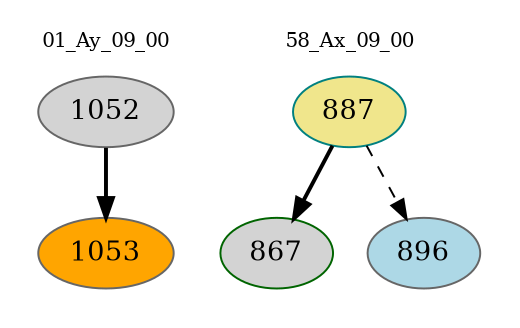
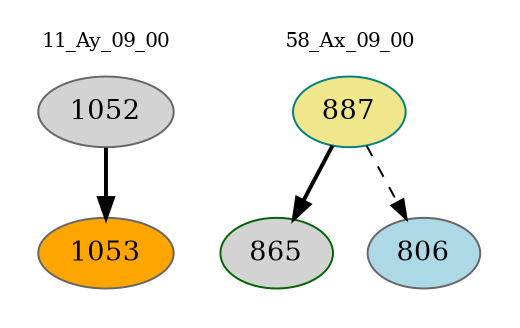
  digraph {
    node [color=gray40 fillcolor=lightgrey style=filled]
    edge [color=black style=bold]
    n1 [label=1052]
    n2 [fillcolor=orange label=1053]
    n3 [color=teal fillcolor=khaki label=887]
-   n4 [color=darkgreen label=867]
-   n5 [fillcolor=lightblue label=896]
+   n4 [color=darkgreen label=865]
+   n5 [fillcolor=lightblue label=806]
    subgraph cluster_1 {
      color=white
      fontsize=10
-     label="01_Ay_09_00"
+     label="11_Ay_09_00"
      n1
      n2
    }
    subgraph cluster_2 {
      color=white
      fontsize=10
      label="58_Ax_09_00"
      n3
      n4
      n5
    }
    n1 -> n2
    n3 -> n4
    n3 -> n5 [style=dashed]
  }
